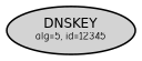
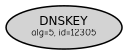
  digraph {
    fontname="Comic Neue"
-   n1 [fillcolor=lightgray label=<<FONT POINT-SIZE="12" FACE="Helvetica">DNSKEY</FONT><BR/><FONT POINT-SIZE="10">alg=5, id=12345</FONT>> penwidth=1.5 style=filled fontname="Comic Neue"]
+   n1 [fillcolor=lightgray label=<<FONT POINT-SIZE="12" FACE="Helvetica">DNSKEY</FONT><BR/><FONT POINT-SIZE="10">alg=5, id=12305</FONT>> penwidth=1.5 style=filled fontname="Comic Neue"]
  }
